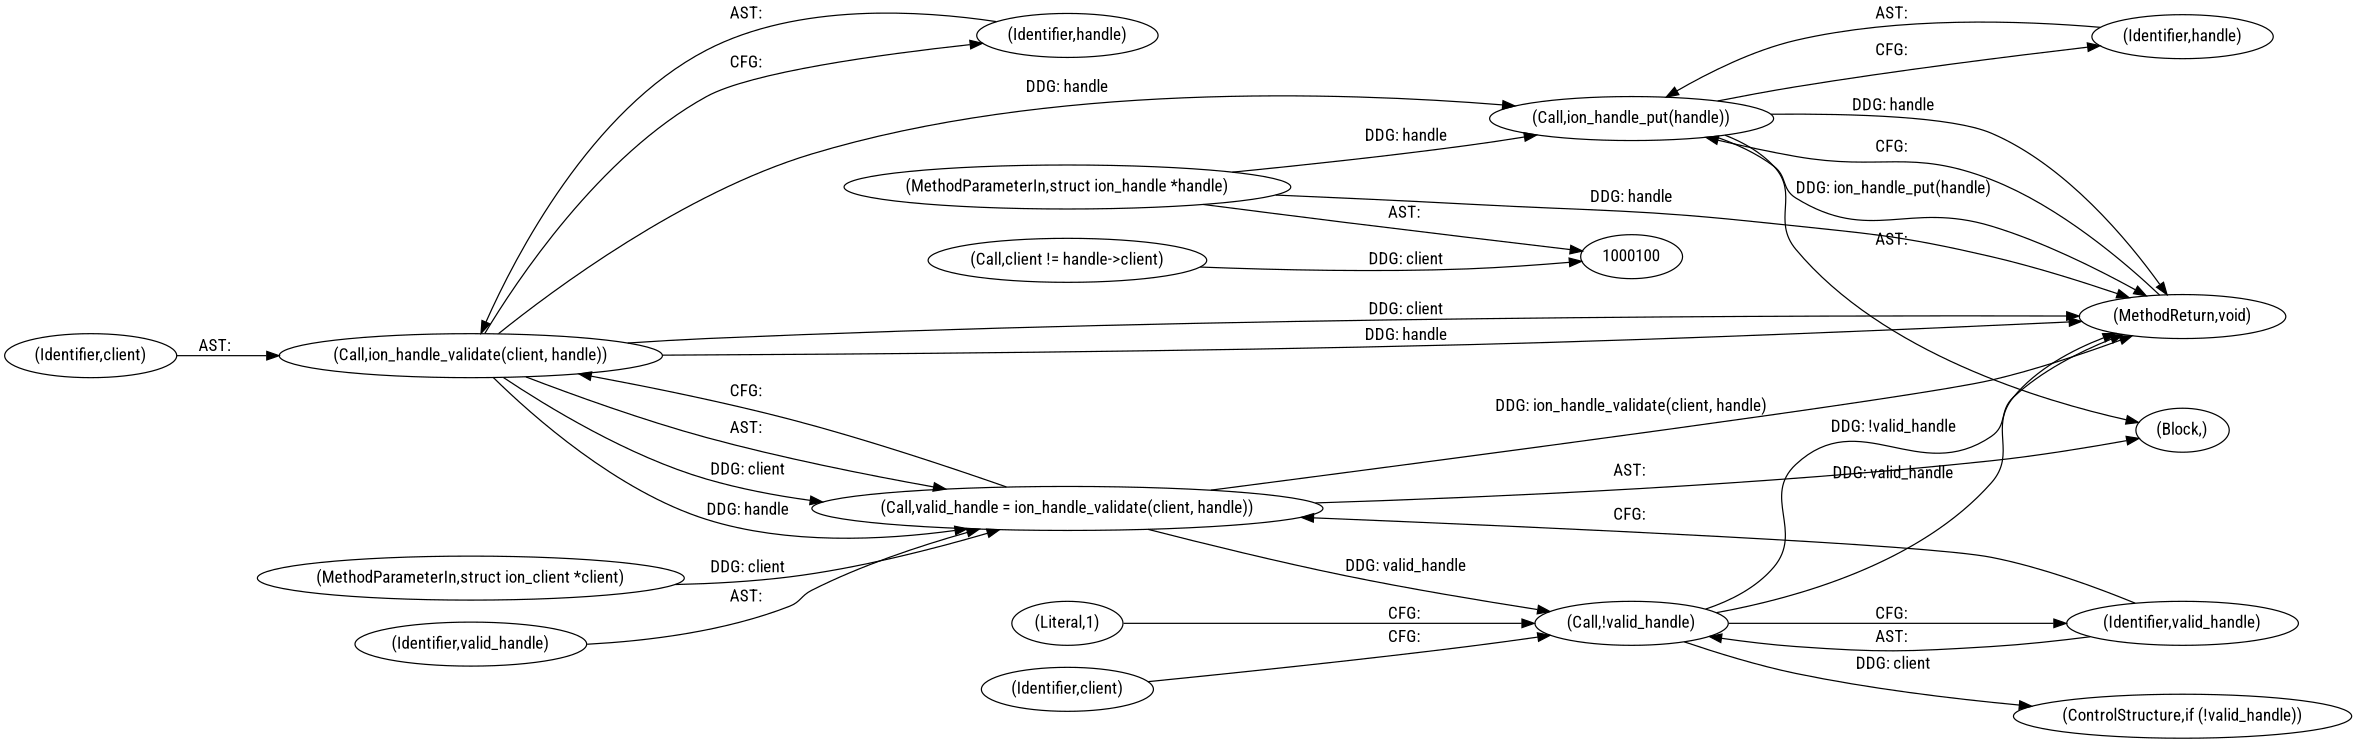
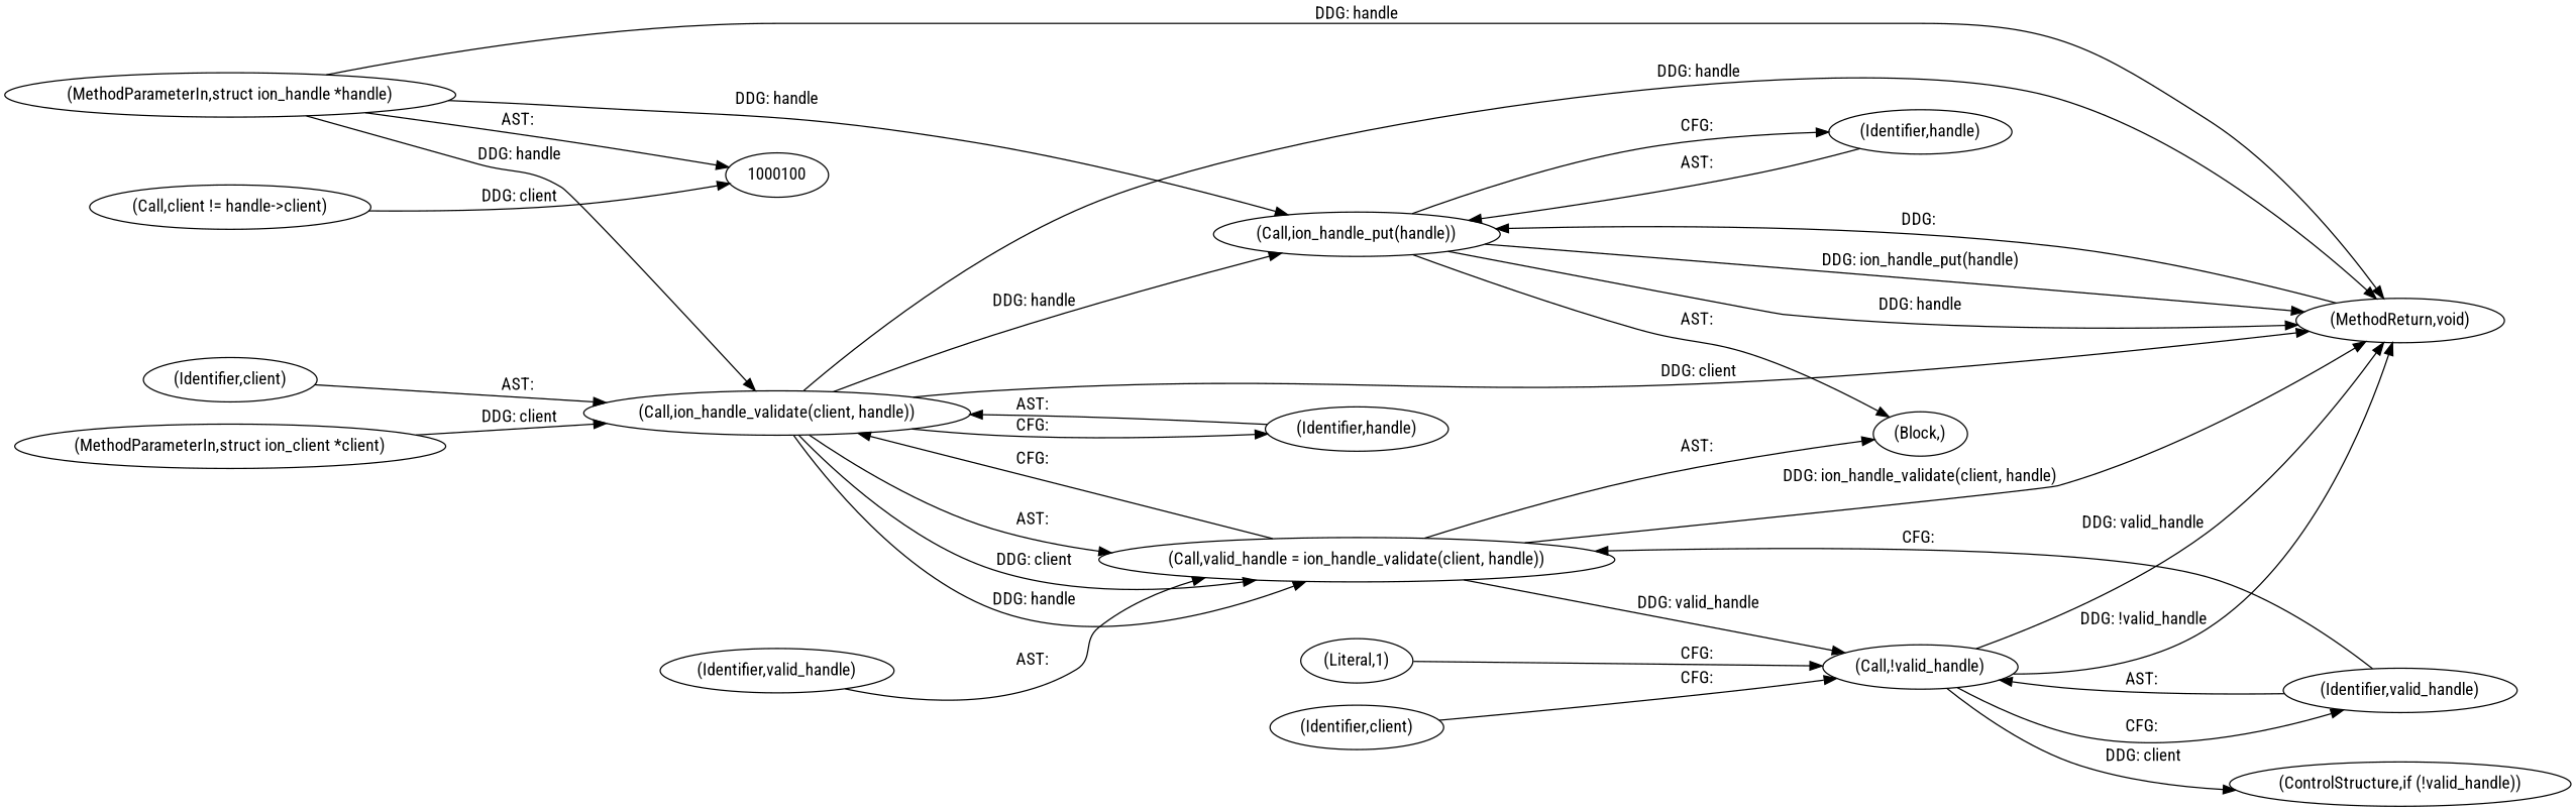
  digraph {
    fontname="Roboto Condensed"
    rankdir=LR
    node [fontname="Roboto Condensed"]
    edge [fontname="Roboto Condensed"]
    n1 [label="(MethodParameterIn,struct ion_handle *handle)"]
    n2 [label="(Call,ion_handle_validate(client, handle))"]
    n3 [label="(Call,ion_handle_put(handle))"]
    n4 [label="(MethodReturn,void)"]
    1000100
    n6 [label="(Call,valid_handle = ion_handle_validate(client, handle))"]
    n7 [label="(Identifier,handle)"]
    n8 [label="(Block,)"]
    n9 [label="(Identifier,handle)"]
    n10 [label="(Call,!valid_handle)"]
    n11 [label="(ControlStructure,if (!valid_handle))"]
    n12 [label="(Identifier,valid_handle)"]
    n13 [label="(Identifier,client)"]
    n14 [label="(Literal,1)"]
    n15 [label="(Identifier,client)"]
    n16 [label="(MethodParameterIn,struct ion_client *client)"]
    n17 [label="(Identifier,valid_handle)"]
    n18 [label="(Call,client != handle->client)"]
+   n1 -> n2 [label="DDG: handle"]
    n1 -> n3 [label="DDG: handle"]
    n1 -> n4 [label="DDG: handle"]
    n1 -> 1000100 [label="AST: "]
    n2 -> n3 [label="DDG: handle"]
    n2 -> n4 [label="DDG: client"]
    n2 -> n4 [label="DDG: handle"]
    n2 -> n6 [label="AST: "]
    n2 -> n6 [label="DDG: client"]
    n2 -> n6 [label="DDG: handle"]
    n2 -> n7 [label="CFG: "]
    n3 -> n4 [label="DDG: ion_handle_put(handle)"]
    n3 -> n4 [label="DDG: handle"]
    n3 -> n8 [label="AST: "]
    n3 -> n9 [label="CFG: "]
-   n4 -> n3 [label="CFG: "]
+   n4 -> n3 [label="DDG: "]
    n6 -> n2 [label="CFG: "]
    n6 -> n4 [label="DDG: ion_handle_validate(client, handle)"]
    n6 -> n8 [label="AST: "]
    n6 -> n10 [label="DDG: valid_handle"]
    n7 -> n2 [label="AST: "]
    n9 -> n3 [label="AST: "]
    n10 -> n4 [label="DDG: valid_handle"]
    n10 -> n4 [label="DDG: !valid_handle"]
    n10 -> n11 [label="DDG: client"]
    n10 -> n12 [label="CFG: "]
    n12 -> n6 [label="CFG: "]
    n12 -> n10 [label="AST: "]
    n13 -> n2 [label="AST: "]
    n14 -> n10 [label="CFG: "]
    n15 -> n10 [label="CFG: "]
-   n16 -> n6 [label="DDG: client"]
+   n16 -> n2 [label="DDG: client"]
    n17 -> n6 [label="AST: "]
    n18 -> 1000100 [label="DDG: client"]
  }
